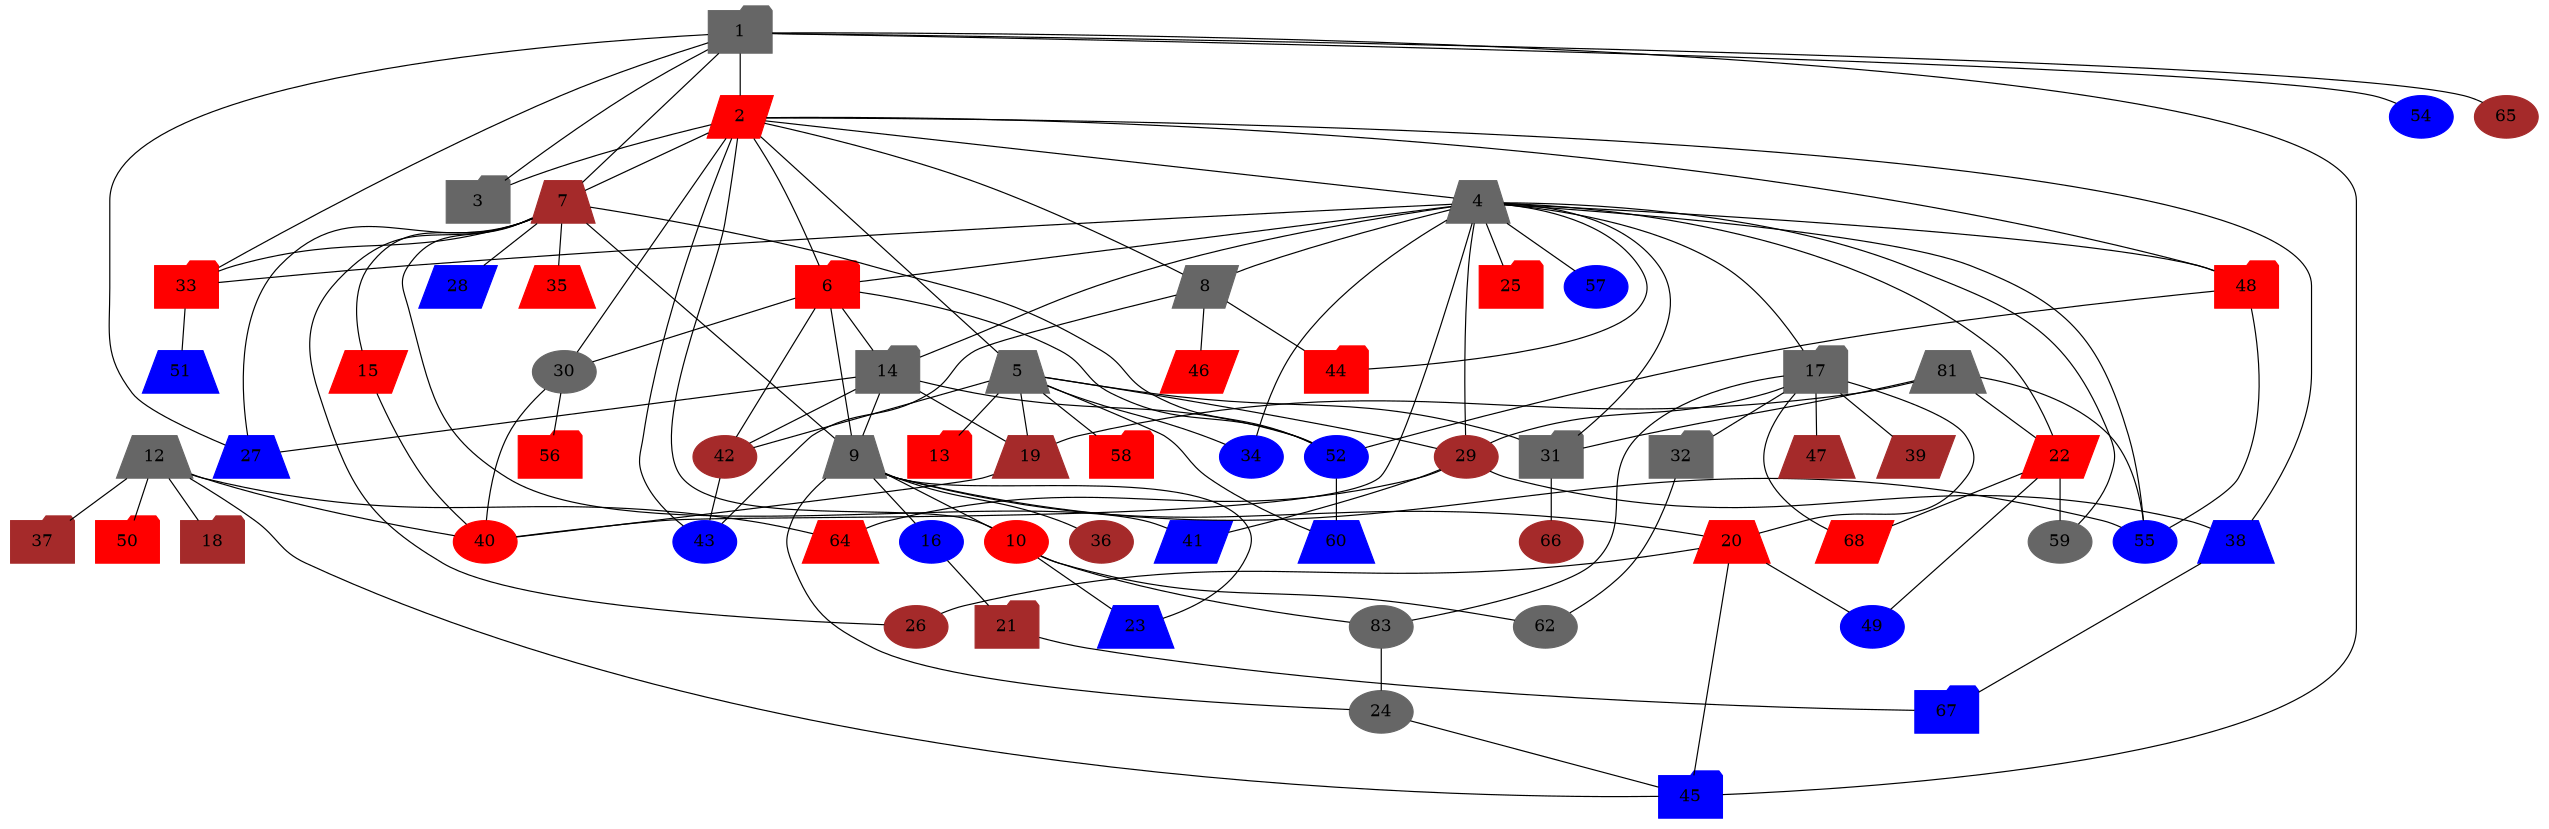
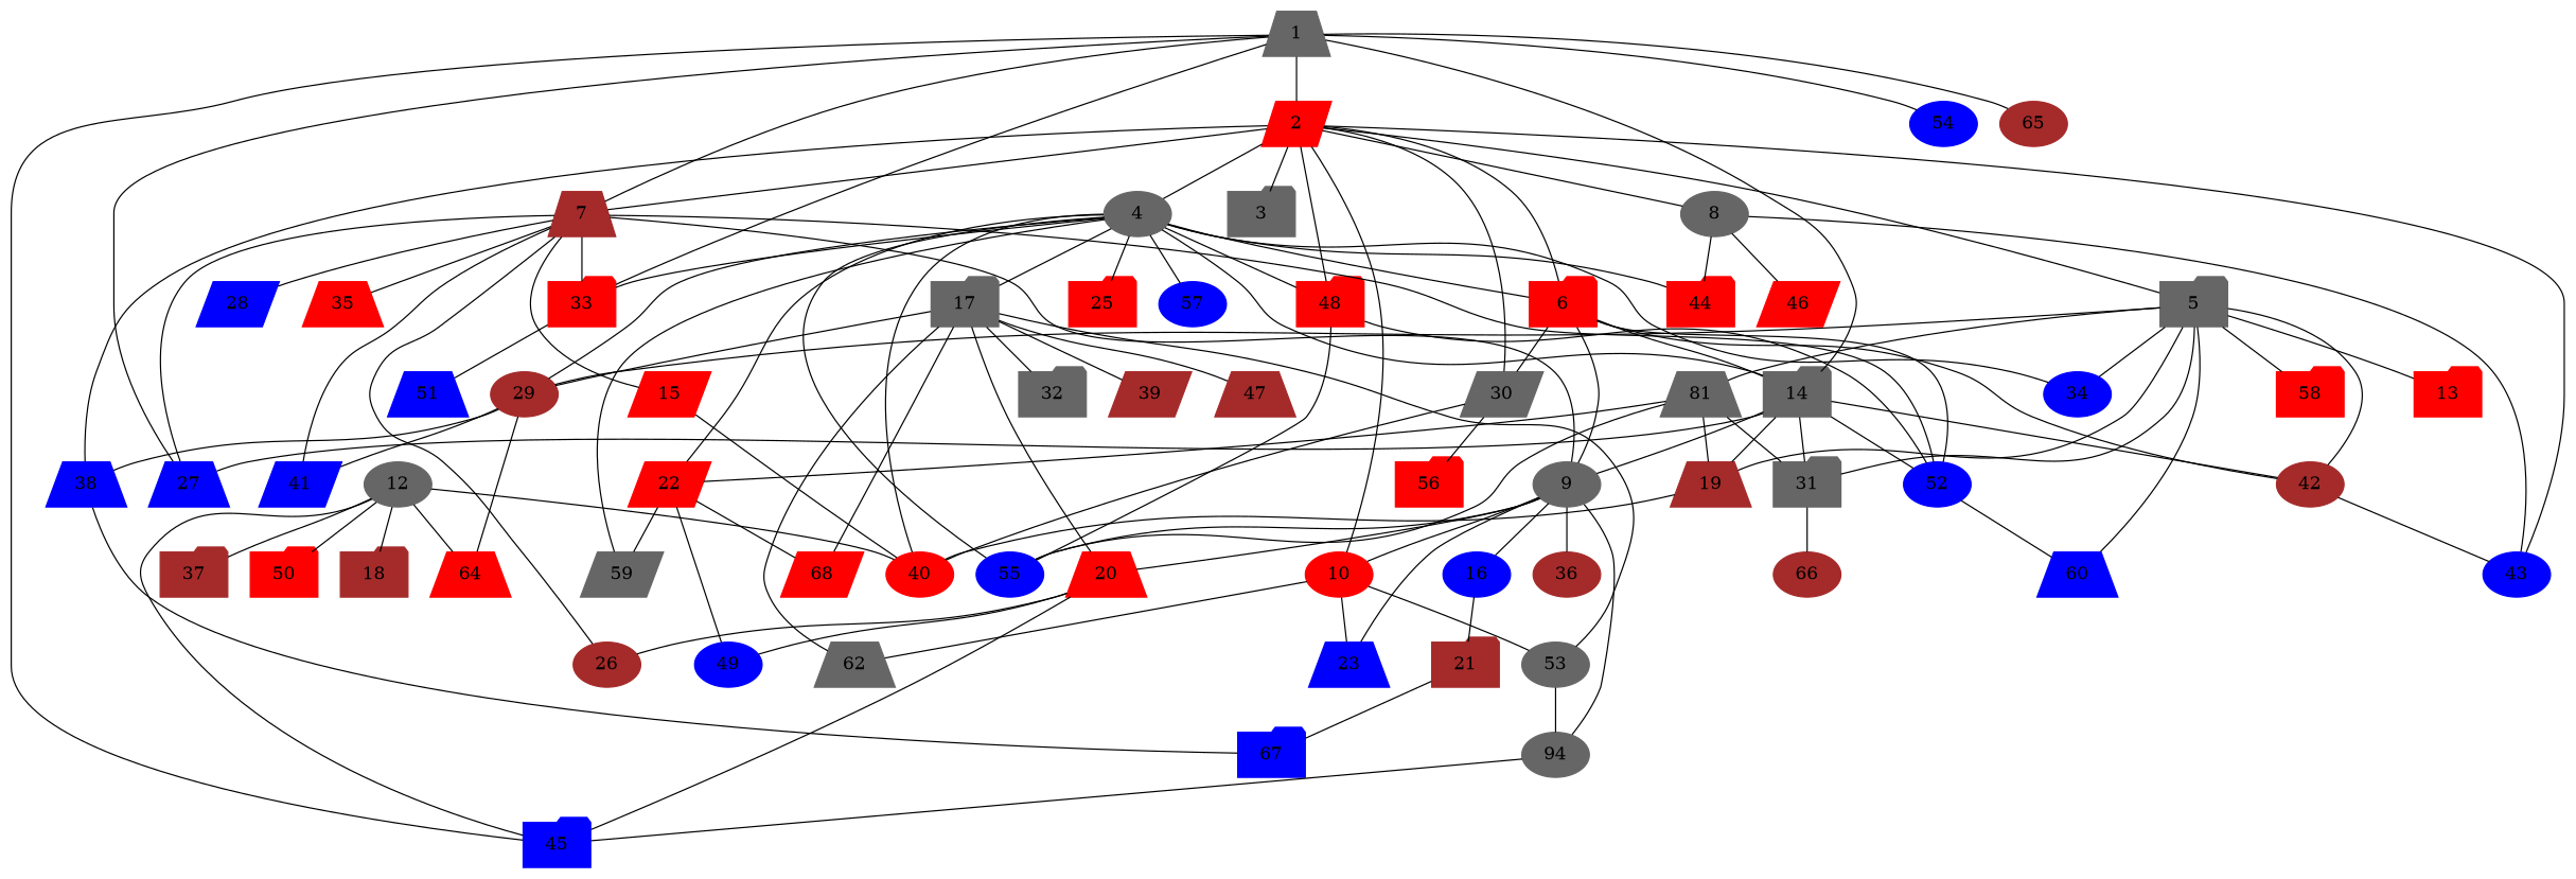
  graph {
    node [color=red shape=ellipse style=filled]
    edge [weight=1.0]
-   1 [color=gray40 shape=folder]
+   1 [color=gray40 shape=trapezium]
    2 [shape=parallelogram]
    3 [color=gray40 shape=folder]
    7 [color=brown shape=trapezium]
    27 [color=blue shape=trapezium]
    33 [shape=folder]
    45 [color=blue shape=folder]
    54 [color=blue]
    65 [color=brown]
-   4 [color=gray40 shape=trapezium]
-   5 [color=gray40 shape=trapezium]
+   4 [color=gray40]
+   5 [color=gray40 shape=folder]
    6 [shape=folder]
-   8 [color=gray40 shape=parallelogram]
+   8 [color=gray40]
    10
-   30 [color=gray40]
+   30 [color=gray40 shape=parallelogram]
    38 [color=blue shape=trapezium]
    43 [color=blue]
    48 [shape=folder]
-   9 [color=gray40 shape=trapezium]
+   9 [color=gray40]
    52 [color=blue]
    15 [shape=parallelogram]
    26 [color=brown]
    28 [color=blue shape=parallelogram]
    35 [shape=trapezium]
    41 [color=blue shape=parallelogram]
    51 [color=blue shape=trapezium]
    14 [color=gray40 shape=folder]
    17 [color=gray40 shape=folder]
    22 [shape=parallelogram]
    25 [shape=folder]
    29 [color=brown]
    31 [color=gray40 shape=folder]
    34 [color=blue]
    40
    44 [shape=folder]
    55 [color=blue]
    57 [color=blue]
-   59 [color=gray40]
+   59 [color=gray40 shape=parallelogram]
    n39 [color=gray40 label=81 shape=trapezium]
    13 [shape=folder]
    19 [color=brown shape=trapezium]
    42 [color=brown]
    58 [shape=folder]
    60 [color=blue shape=trapezium]
    46 [shape=parallelogram]
    23 [color=blue shape=trapezium]
-   53 [color=gray40 label=83]
-   62 [color=gray40]
+   53 [color=gray40]
+   62 [color=gray40 shape=trapezium]
    56 [shape=folder]
    67 [color=blue shape=folder]
-   12 [color=gray40 shape=trapezium]
+   12 [color=gray40]
    18 [color=brown shape=folder]
    37 [color=brown shape=folder]
    50 [shape=folder]
    64 [shape=trapezium]
    20 [shape=trapezium]
    32 [color=gray40 shape=folder]
    39 [color=brown shape=parallelogram]
    47 [color=brown shape=trapezium]
    68 [shape=parallelogram]
    49 [color=blue]
    66 [color=brown]
    16 [color=blue]
-   24 [color=gray40]
+   24 [color=gray40 label=94]
    36 [color=brown]
    21 [color=brown shape=folder]
    1 -- 2 [weight=11.0]
-   1 -- 3
+   1 -- 14
    1 -- 7 [weight=3.0]
    1 -- 27
    1 -- 33
    1 -- 45
    1 -- 54
    1 -- 65
    2 -- 3
    2 -- 7
    2 -- 4
    2 -- 5
    2 -- 6
    2 -- 8
    2 -- 10
    2 -- 30
    2 -- 38
    2 -- 43
    2 -- 48
    7 -- 27
    7 -- 33
    7 -- 9
    7 -- 52
    7 -- 15
    7 -- 26
    7 -- 28
    7 -- 35
    7 -- 41
    33 -- 51
    4 -- 33
    4 -- 6
-   4 -- 8
    4 -- 48 [weight=2.0]
    4 -- 14
    4 -- 17
    4 -- 22
    4 -- 25
    4 -- 29 [weight=2.0]
-   4 -- 31
+   14 -- 31
    4 -- 34 [weight=2.0]
    4 -- 40
    4 -- 44
    4 -- 55
    4 -- 57
    4 -- 59
    5 -- 29
    5 -- 31
    5 -- 34
+   5 -- n39
    5 -- 13
    5 -- 19
    5 -- 42
    5 -- 58
    5 -- 60 [weight=2.0]
    6 -- 30
    6 -- 9
    6 -- 52
    6 -- 14
    6 -- 42 [weight=2.0]
    8 -- 43
    8 -- 44
    8 -- 46
    10 -- 23
    10 -- 53
    10 -- 62
    30 -- 40
    30 -- 56
    38 -- 67
    48 -- 52
    48 -- 55
    9 -- 10
    9 -- 55
    9 -- 23
    9 -- 20
    9 -- 16
    9 -- 24
    9 -- 36
    52 -- 60 [weight=2.0]
    15 -- 40
    14 -- 27
    14 -- 9 [weight=3.0]
    14 -- 52
    14 -- 19
    14 -- 42
    17 -- 29
    17 -- 53
-   32 -- 62
+   17 -- 62
    17 -- 20
    17 -- 32
    17 -- 39
    17 -- 47
    17 -- 68
    22 -- 59
    22 -- 68
    22 -- 49
    29 -- 38
    29 -- 41
    29 -- 64
    31 -- 66
    n39 -- 22
    n39 -- 31
    n39 -- 55
    n39 -- 19
    19 -- 40
    42 -- 43
    53 -- 24
    12 -- 45
    12 -- 40
    12 -- 18
    12 -- 37
    12 -- 50
    12 -- 64
    20 -- 45
    20 -- 26
    20 -- 49
    16 -- 21
    24 -- 45
    21 -- 67
  }
